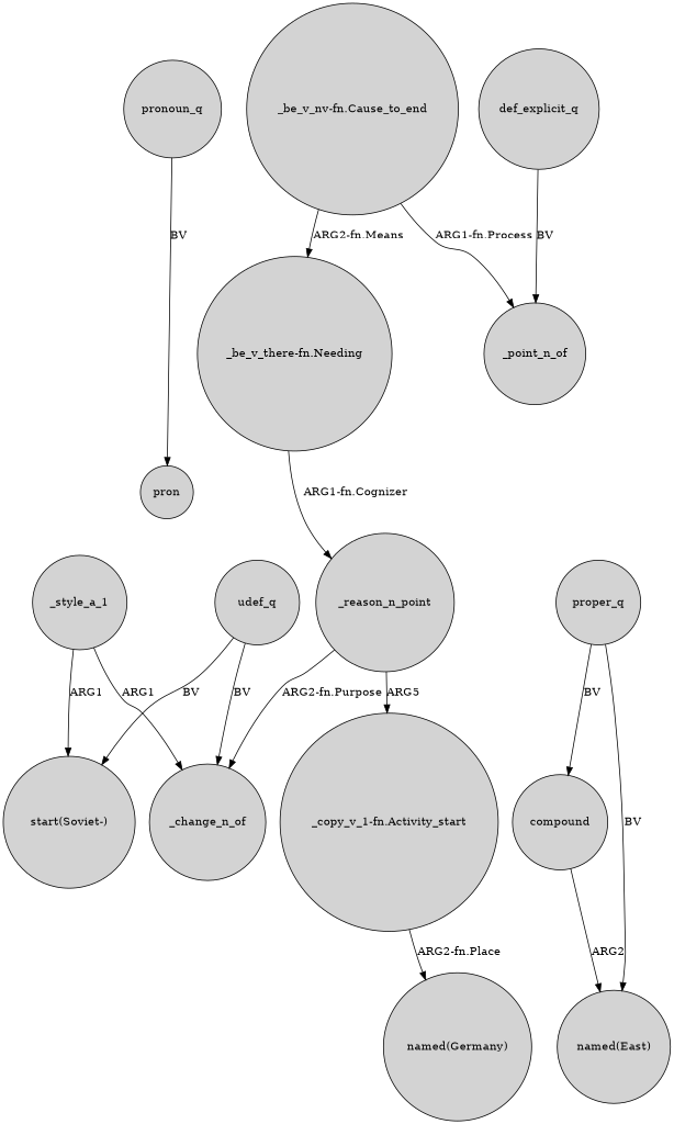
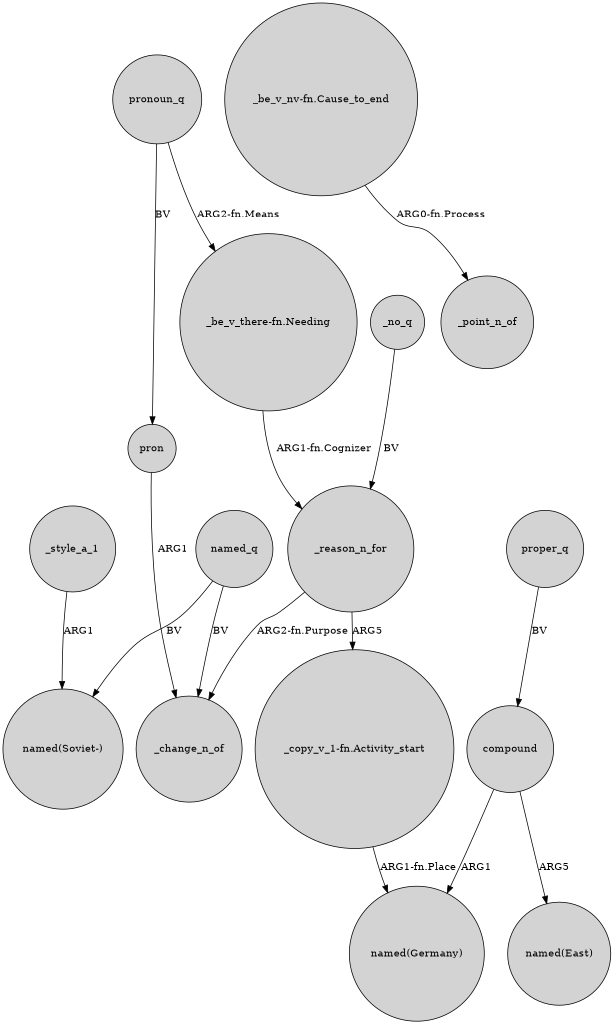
  digraph {
    node [shape=circle style=filled]
-   udef_q
+   udef_q [label=named_q]
    _change_n_of
-   "named(Soviet-)" [label="start(Soviet-)"]
+   "named(Soviet-)"
    "_be_v_there-fn.Needing"
-   _reason_n_for [label=_reason_n_point]
+   _reason_n_for
    "_copy_v_1-fn.Activity_start"
    "named(Germany)"
+   _no_q
    compound
    "named(East)"
    proper_q
    _style_a_1
    pronoun_q
    pron
    "_be_v_nv-fn.Cause_to_end"
    _point_n_of
-   def_explicit_q
    udef_q -> _change_n_of [label=BV]
    udef_q -> "named(Soviet-)" [label=BV]
    "_be_v_there-fn.Needing" -> _reason_n_for [label="ARG1-fn.Cognizer"]
    _reason_n_for -> _change_n_of [label="ARG2-fn.Purpose"]
    _reason_n_for -> "_copy_v_1-fn.Activity_start" [label=ARG5]
-   "_copy_v_1-fn.Activity_start" -> "named(Germany)" [label="ARG2-fn.Place"]
-   compound -> "named(East)" [label=ARG2]
+   "_copy_v_1-fn.Activity_start" -> "named(Germany)" [label="ARG1-fn.Place"]
+   _no_q -> _reason_n_for [label=BV]
+   compound -> "named(Germany)" [label=ARG1]
+   compound -> "named(East)" [label=ARG5]
    proper_q -> compound [label=BV]
-   proper_q -> "named(East)" [label=BV]
-   _style_a_1 -> _change_n_of [label=ARG1]
+   pron -> _change_n_of [label=ARG1]
    _style_a_1 -> "named(Soviet-)" [label=ARG1]
    pronoun_q -> pron [label=BV]
-   "_be_v_nv-fn.Cause_to_end" -> "_be_v_there-fn.Needing" [label="ARG2-fn.Means"]
-   "_be_v_nv-fn.Cause_to_end" -> _point_n_of [label="ARG1-fn.Process"]
-   def_explicit_q -> _point_n_of [label=BV]
+   pronoun_q -> "_be_v_there-fn.Needing" [label="ARG2-fn.Means"]
+   "_be_v_nv-fn.Cause_to_end" -> _point_n_of [label="ARG0-fn.Process"]
  }
